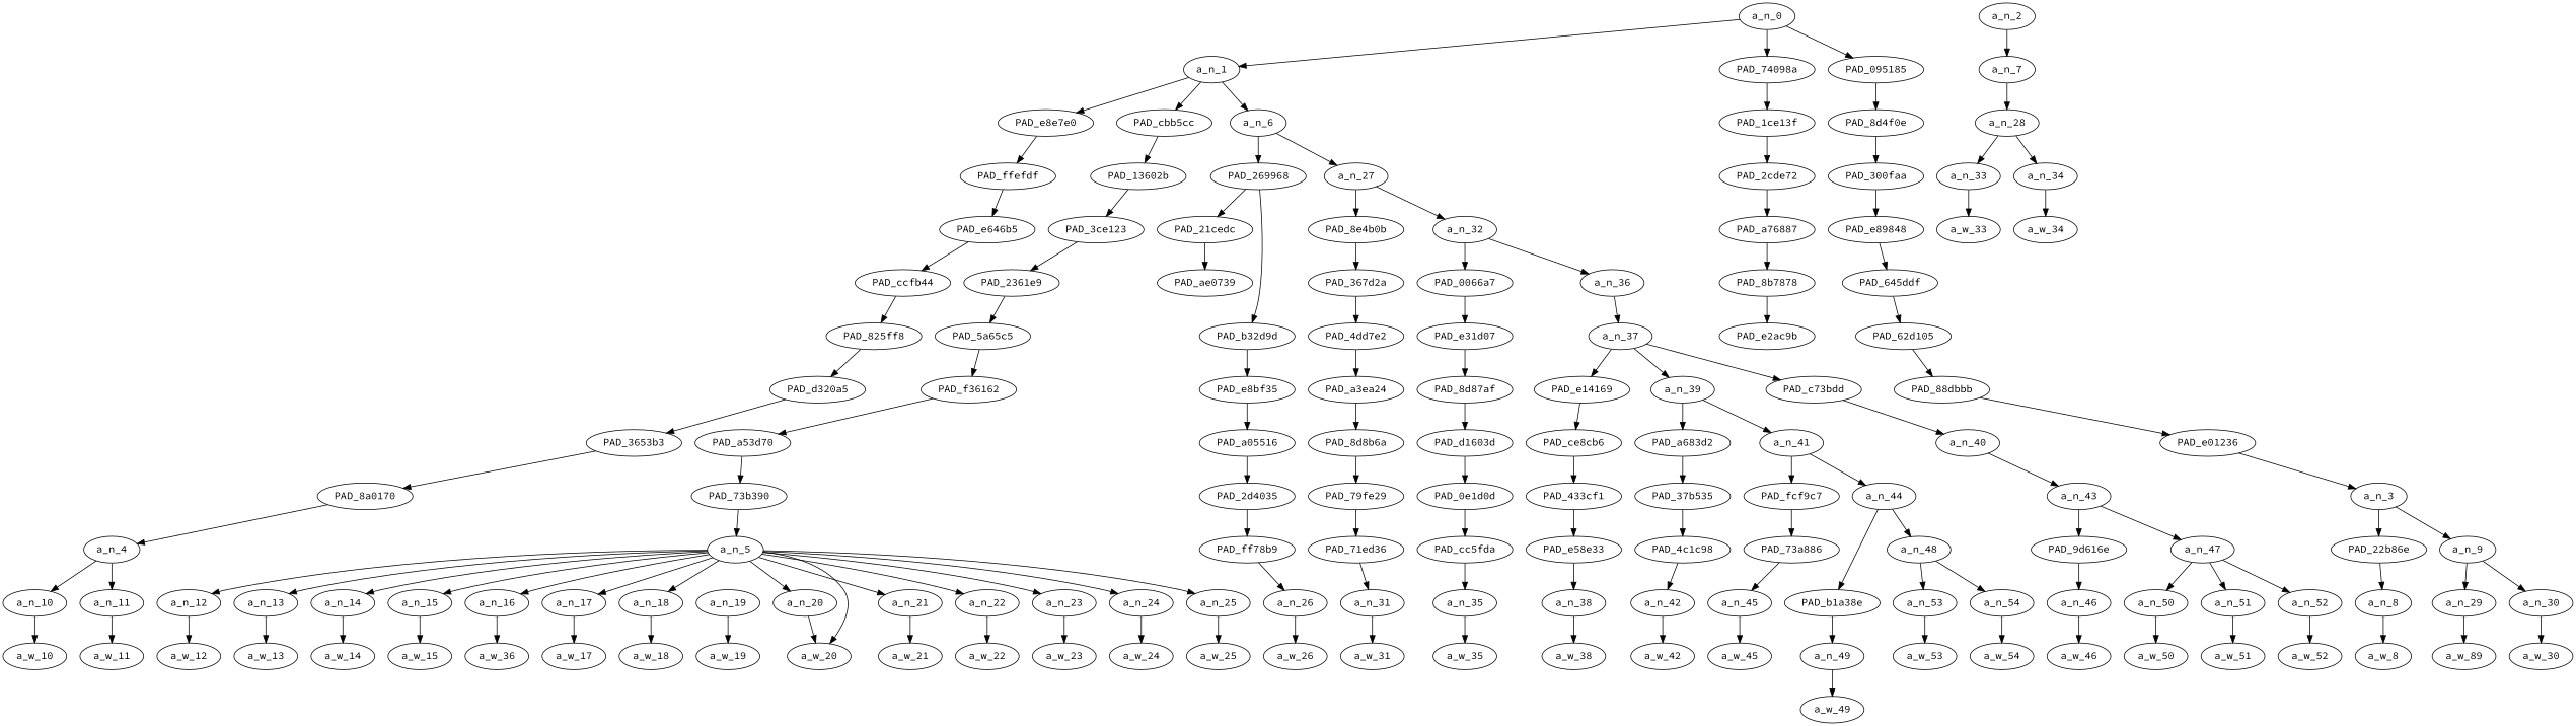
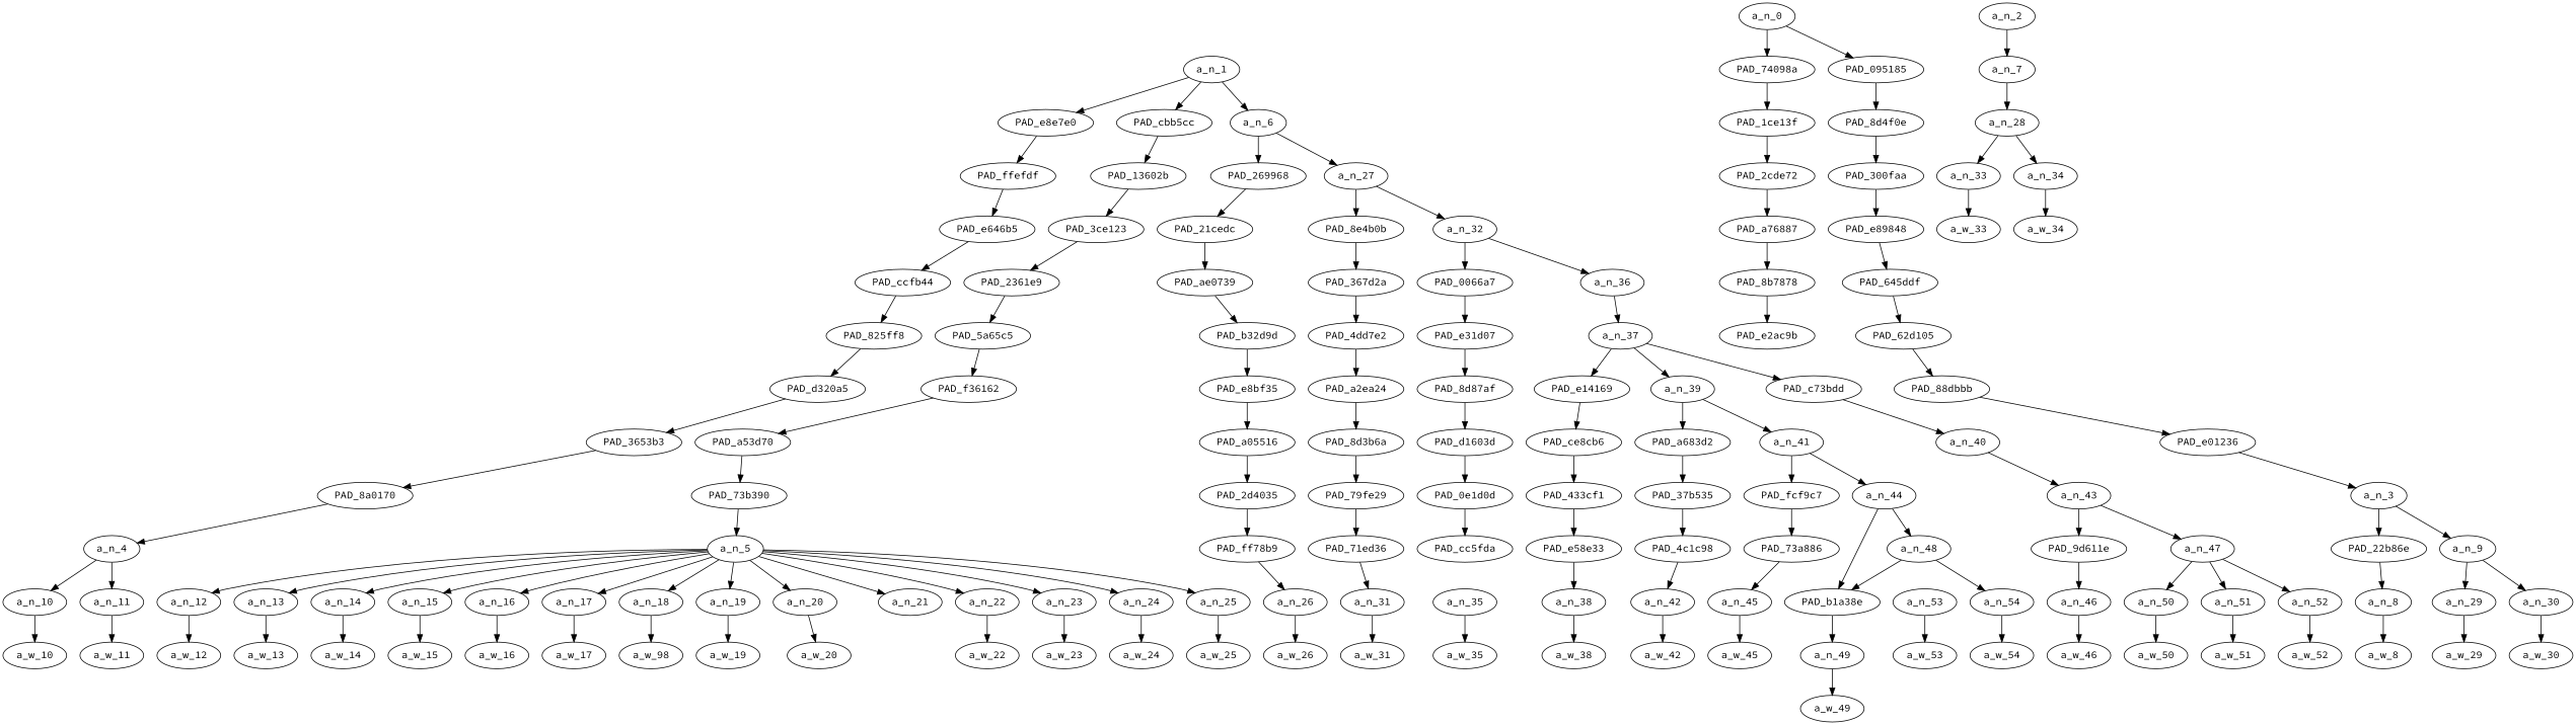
  strict digraph {
    fontname="Source Code Pro"
    node [div_dir=1 fontname="Source Code Pro" index=0 level=1 text_span="[16]" value=0.09545330]
    edge [fontname="Source Code Pro"]
    a_n_0 [level=12 text_span="[0, 1, 2, 3, 4, 5, 6, 7, 8, 9, 10, 11, 12, 13, 14, 15, 16, 17, 18, 19, 20, 21, 22, 23, 24, 25, 26, 27, 28, 29, 30, 31, 32, 33]" value=0.99999999]
    a_n_1 [level=11 text_span="[0, 1, 2, 3, 4, 5, 6, 7, 8, 9, 10, 11, 12, 13, 14, 15, 16, 17, 18, 19, 20, 21, 22, 23, 24, 25, 26, 27, 28]" value=0.88372011]
    PAD_74098a [div_dir=-1 index=1 level=11 text_span="[29, 30]" value=0.02062391]
    PAD_095185 [index=2 level=11 text_span="[31, 32, 33]"]
    PAD_e8e7e0 [level=10 text_span="[0, 1]" value=0.07918391]
    PAD_cbb5cc [index=1 level=10 text_span="[2, 3, 4, 5, 6, 7, 8, 9, 10, 11, 12, 13, 14, 15]" value=0.54563253]
    a_n_6 [index=2 level=10 text_span="[16, 17, 18, 19, 20, 21, 22, 23, 24, 25, 26, 27, 28]" value=0.25869239]
    PAD_1ce13f [div_dir=-1 index=3 level=10 text_span="[29, 30]" value=0.02062391]
    PAD_8d4f0e [index=4 level=10 text_span="[31, 32, 33]"]
    PAD_ffefdf [level=9 text_span="[0, 1]" value=0.07918391]
    PAD_13602b [index=1 level=9 text_span="[2, 3, 4, 5, 6, 7, 8, 9, 10, 11, 12, 13, 14, 15]" value=0.54563253]
    PAD_269968 [index=2 level=9 value=0.01120003]
    a_n_27 [index=3 level=9 text_span="[17, 18, 19, 20, 21, 22, 23, 24, 25, 26, 27, 28]" value=0.24741120]
    PAD_2cde72 [div_dir=-1 index=4 level=9 text_span="[29, 30]" value=0.02062391]
    PAD_300faa [index=5 level=9 text_span="[31, 32, 33]"]
    PAD_e646b5 [level=8 text_span="[0, 1]" value=0.07918391]
    PAD_3ce123 [index=1 level=8 text_span="[2, 3, 4, 5, 6, 7, 8, 9, 10, 11, 12, 13, 14, 15]" value=0.54563253]
    PAD_21cedc [index=2 level=8 value=0.01120003]
    PAD_8e4b0b [div_dir=-1 index=3 level=8 text_span="[17]" value=0.00952534]
    a_n_32 [index=4 level=8 text_span="[18, 19, 20, 21, 22, 23, 24, 25, 26, 27, 28]" value=0.23781395]
    PAD_ccfb44 [level=7 text_span="[0, 1]" value=0.07918391]
    PAD_825ff8 [level=6 text_span="[0, 1]" value=0.07918391]
    PAD_d320a5 [level=5 text_span="[0, 1]" value=0.07918391]
    PAD_3653b3 [level=4 text_span="[0, 1]" value=0.07918391]
    PAD_8a0170 [level=3 text_span="[0, 1]" value=0.07918391]
    a_n_4 [level=2 text_span="[0, 1]" value=0.07918391]
    a_n_10 [text_span="[0]" value=0.02885853]
    a_n_11 [index=1 text_span="[1]" value=0.05015950]
    a_w_10 [div_dir=0 level=0 text_span="[0]" value=nazi]
    a_w_11 [div_dir=0 index=1 level=0 text_span="[1]" value=assholes]
    PAD_2361e9 [index=1 level=7 text_span="[2, 3, 4, 5, 6, 7, 8, 9, 10, 11, 12, 13, 14, 15]" value=0.54563253]
    PAD_5a65c5 [index=1 level=6 text_span="[2, 3, 4, 5, 6, 7, 8, 9, 10, 11, 12, 13, 14, 15]" value=0.54563253]
    PAD_f36162 [index=1 level=5 text_span="[2, 3, 4, 5, 6, 7, 8, 9, 10, 11, 12, 13, 14, 15]" value=0.54563253]
    PAD_a53d70 [index=1 level=4 text_span="[2, 3, 4, 5, 6, 7, 8, 9, 10, 11, 12, 13, 14, 15]" value=0.54563253]
    PAD_73b390 [index=1 level=3 text_span="[2, 3, 4, 5, 6, 7, 8, 9, 10, 11, 12, 13, 14, 15]" value=0.54563253]
    a_n_5 [index=1 level=2 text_span="[2, 3, 4, 5, 6, 7, 8, 9, 10, 11, 12, 13, 14, 15]" value=0.54563253]
    a_n_12 [index=2 text_span="[2]" value=0.01891807]
    a_n_13 [index=3 text_span="[3]" value=0.01645613]
    a_n_14 [index=4 text_span="[4]" value=0.02427525]
    a_n_15 [index=5 text_span="[5]" value=0.02031170]
    a_n_16 [index=6 text_span="[6]" value=0.02411916]
    a_n_17 [index=7 text_span="[7]" value=0.03431076]
    a_n_18 [div_dir=-1 index=8 text_span="[8]" value=0.04295948]
    a_n_19 [index=9 text_span="[9]" value=0.19326234]
    a_n_20 [index=10 text_span="[10]" value=0.01910683]
    a_n_21 [index=11 text_span="[11]" value=0.03305336]
    a_n_22 [index=12 text_span="[12]" value=0.05676700]
    a_n_23 [index=13 text_span="[13]" value=0.01970316]
    a_n_24 [index=14 text_span="[14]" value=0.02179969]
    a_n_25 [index=15 text_span="[15]" value=0.02042288]
    a_w_12 [div_dir=0 index=2 level=0 text_span="[2]" value="<number>"]
    a_w_13 [div_dir=0 index=3 level=0 text_span="[3]" value=good]
    a_w_14 [div_dir=0 index=4 level=0 text_span="[4]" value=republican]
    a_w_15 [div_dir=0 index=5 level=0 text_span="[5]" value="<number>1"]
-   a_w_16 [div_dir=0 index=6 level=0 text_span="[6]" value=joke label=a_w_36]
+   a_w_16 [div_dir=0 index=6 level=0 text_span="[6]" value=joke]
    a_w_17 [div_dir=0 index=7 level=0 text_span="[7]" value=antifa]
-   a_w_18 [div_dir=0 index=8 level=0 text_span="[8]" value=hezbollah]
+   a_w_18 [div_dir=0 index=8 level=0 text_span="[8]" value=hezbollah label=a_w_98]
    a_w_19 [div_dir=0 index=9 level=0 text_span="[9]" value=sandniggers10]
    a_w_20 [div_dir=0 index=10 level=0 text_span="[10]" value=little]
-   a_w_21 [div_dir=0 index=11 level=0 text_span="[11]" value=bitch]
    a_w_22 [div_dir=0 index=12 level=0 text_span="[12]" value=mellenial]
    a_w_23 [div_dir=0 index=13 level=0 text_span="[13]" value="<number>2"]
    a_w_24 [div_dir=0 index=14 level=0 text_span="[14]" value=stupid]
    a_w_25 [div_dir=0 index=15 level=0 text_span="[15]" value=democrats]
    PAD_ae0739 [index=2 level=7 value=0.01120003]
    PAD_367d2a [div_dir=-1 index=3 level=7 text_span="[17]" value=0.00952534]
    n67 [index=4 label=PAD_0066a7 level=7 text_span="[18]" value=0.02931732]
    a_n_36 [index=5 level=7 text_span="[19, 20, 21, 22, 23, 24, 25, 26, 27, 28]" value=0.20841941]
    PAD_b32d9d [index=2 level=6 value=0.01120003]
    PAD_e8bf35 [index=2 level=5 value=0.01120003]
    PAD_a05516 [index=2 level=4 value=0.01120003]
    PAD_2d4035 [index=2 level=3 value=0.01120003]
    PAD_ff78b9 [index=2 level=2 value=0.01120003]
    a_n_26 [index=16 value=0.01120003]
    a_w_26 [div_dir=0 index=16 level=0 value=that]
    PAD_4dd7e2 [div_dir=-1 index=3 level=6 text_span="[17]" value=0.00952534]
    PAD_e31d07 [index=4 level=6 text_span="[18]" value=0.02931732]
    a_n_37 [index=5 level=6 text_span="[19, 20, 21, 22, 23, 24, 25, 26, 27, 28]" value=0.20833414]
-   PAD_a2ea24 [div_dir=-1 index=3 level=5 text_span="[17]" value=0.00952534 label=PAD_a3ea24]
-   PAD_8d3b6a [div_dir=-1 index=3 level=4 text_span="[17]" value=0.00952534 label=PAD_8d8b6a]
+   PAD_a2ea24 [div_dir=-1 index=3 level=5 text_span="[17]" value=0.00952534]
+   PAD_8d3b6a [div_dir=-1 index=3 level=4 text_span="[17]" value=0.00952534]
    PAD_79fe29 [div_dir=-1 index=3 level=3 text_span="[17]" value=0.00952534]
    PAD_71ed36 [div_dir=-1 index=3 level=2 text_span="[17]" value=0.00952534]
    a_n_31 [div_dir=-1 index=17 text_span="[17]" value=0.00952534]
    a_w_31 [div_dir=0 index=17 level=0 text_span="[17]" value=just]
    PAD_8d87af [index=4 level=5 text_span="[18]" value=0.02931732]
    PAD_e14169 [index=5 level=5 text_span="[19]" value=0.01317242]
    a_n_39 [index=6 level=5 text_span="[20, 21, 22, 23, 24]" value=0.14076156]
    PAD_c73bdd [index=7 level=5 text_span="[25, 26, 27, 28]" value=0.05431489]
    PAD_d1603d [index=4 level=4 text_span="[18]" value=0.02931732]
    PAD_0e1d0d [index=4 level=3 text_span="[18]" value=0.02931732]
    PAD_cc5fda [index=4 level=2 text_span="[18]" value=0.02931732]
    a_n_35 [index=18 text_span="[18]" value=0.02931732]
    a_w_35 [div_dir=0 index=18 level=0 text_span="[18]" value=veiw]
    PAD_ce8cb6 [index=5 level=4 text_span="[19]" value=0.01317242]
    PAD_a683d2 [div_dir=-1 index=7 level=4 text_span="[24]" value=0.03137956]
    a_n_41 [index=6 level=4 text_span="[20, 21, 22, 23]" value=0.10933214]
    a_n_40 [index=8 level=4 text_span="[25, 26, 27, 28]" value=0.05431489]
    PAD_433cf1 [index=5 level=3 text_span="[19]" value=0.01317242]
    PAD_37b535 [div_dir=-1 index=8 level=3 text_span="[24]" value=0.03137956]
    PAD_fcf9c7 [index=7 level=3 text_span="[23]" value=0.01752719]
    a_n_44 [index=6 level=3 text_span="[20, 21, 22]" value=0.09174626]
    a_n_43 [index=9 level=3 text_span="[25, 26, 27, 28]" value=0.05424287]
    PAD_e58e33 [index=5 level=2 text_span="[19]" value=0.01317242]
    a_n_38 [index=19 text_span="[19]" value=0.01317242]
    a_w_38 [div_dir=0 index=19 level=0 text_span="[19]" value=cause]
    PAD_4c1c98 [div_dir=-1 index=9 level=2 text_span="[24]" value=0.03137956]
    PAD_73a886 [index=8 level=2 text_span="[23]" value=0.01752719]
    PAD_b1a38e [div_dir=-1 index=7 level=2 text_span="[22]" value=0.04824157]
    a_n_48 [index=6 level=2 text_span="[20, 21]" value=0.04346920]
    a_n_42 [div_dir=-1 index=24 text_span="[24]" value=0.03137956]
    a_w_42 [div_dir=0 index=24 level=0 text_span="[24]" value=dems]
    a_n_45 [index=23 text_span="[23]" value=0.01752719]
    a_n_49 [div_dir=-1 index=22 text_span="[22]" value=0.04824157]
    a_n_53 [index=20 text_span="[20]" value=0.02469463]
    a_n_54 [index=21 text_span="[21]" value=0.01870231]
    a_w_45 [div_dir=0 index=23 level=0 text_span="[23]" value=stupid1]
    a_w_49 [div_dir=0 index=22 level=0 text_span="[22]" value=lmfao]
    a_w_53 [div_dir=0 index=20 level=0 text_span="[20]" value=scard]
    a_w_54 [div_dir=0 index=21 level=0 text_span="[21]" value="<number>3"]
-   PAD_9d611e [index=10 level=2 text_span="[25]" value=0.01291847 label=PAD_9d616e]
+   PAD_9d611e [index=10 level=2 text_span="[25]" value=0.01291847]
    a_n_47 [index=11 level=2 text_span="[26, 27, 28]" value=0.04125237]
    a_n_46 [index=25 text_span="[25]" value=0.01291847]
    a_n_50 [index=26 text_span="[26]" value=0.01123828]
    a_n_51 [index=27 text_span="[27]" value=0.01624637]
    a_n_52 [index=28 text_span="[28]" value=0.01369771]
    a_w_46 [div_dir=0 index=25 level=0 text_span="[25]" value=open]
    a_w_50 [div_dir=0 index=26 level=0 text_span="[26]" value=there]
    a_w_51 [div_dir=0 index=27 level=0 text_span="[27]" value=mouths]
    a_w_52 [div_dir=0 index=28 level=0 text_span="[28]" value="<number>4"]
    PAD_a76887 [div_dir=-1 index=5 level=8 text_span="[29, 30]" value=0.02062391]
    PAD_8b7878 [div_dir=-1 index=6 level=7 text_span="[29, 30]" value=0.02062391]
    PAD_e2ac9b [div_dir=-1 index=6 level=6 text_span="[29, 30]" value=0.02062391]
    a_n_2 [div_dir=-1 index=9 level=4 text_span="[29, 30]" value=0.02062391]
    a_n_7 [div_dir=-1 index=10 level=3 text_span="[29, 30]" value=0.02060260]
    a_n_28 [div_dir=-1 index=12 level=2 text_span="[29, 30]" value=0.02058130]
    a_n_33 [div_dir=-1 index=29 text_span="[29]" value=0.00957057]
    a_n_34 [div_dir=-1 index=30 text_span="[30]" value=0.01098943]
    a_w_33 [div_dir=0 index=29 level=0 text_span="[29]" value=only]
    a_w_34 [div_dir=0 index=30 level=0 text_span="[30]" value=few]
    PAD_e89848 [index=6 level=8 text_span="[31, 32, 33]"]
    PAD_645ddf [index=7 level=7 text_span="[31, 32, 33]"]
    PAD_62d105 [index=7 level=6 text_span="[31, 32, 33]"]
    PAD_88dbbb [index=9 level=5 text_span="[31, 32, 33]"]
    PAD_e01236 [index=10 level=4 text_span="[31, 32, 33]"]
    a_n_3 [index=11 level=3 text_span="[31, 32, 33]"]
    PAD_22b86e [index=13 level=2 text_span="[31]" value=0.01189139]
    a_n_9 [index=14 level=2 text_span="[32, 33]" value=0.08351849]
    a_n_8 [index=31 text_span="[31]" value=0.01189139]
    a_n_29 [index=32 text_span="[32]" value=0.01982149]
    a_n_30 [div_dir=-1 index=33 text_span="[33]" value=0.06366295]
    a_w_8 [div_dir=0 index=31 level=0 text_span="[31]" value=have]
-   a_w_29 [div_dir=0 index=32 level=0 text_span="[32]" value=balls label=a_w_89]
+   a_w_29 [div_dir=0 index=32 level=0 text_span="[32]" value=balls]
    a_w_30 [div_dir=0 index=33 level=0 text_span="[33]" value=lmfao1]
-   a_n_0 -> a_n_1
    a_n_0 -> PAD_74098a
    a_n_0 -> PAD_095185
    a_n_1 -> PAD_e8e7e0
    a_n_1 -> PAD_cbb5cc
    a_n_1 -> a_n_6
    PAD_74098a -> PAD_1ce13f
    PAD_095185 -> PAD_8d4f0e
    PAD_e8e7e0 -> PAD_ffefdf
    PAD_cbb5cc -> PAD_13602b
    a_n_6 -> PAD_269968
    a_n_6 -> a_n_27
    PAD_1ce13f -> PAD_2cde72
    PAD_8d4f0e -> PAD_300faa
    PAD_ffefdf -> PAD_e646b5
    PAD_13602b -> PAD_3ce123
    PAD_269968 -> PAD_21cedc
    a_n_27 -> PAD_8e4b0b
    a_n_27 -> a_n_32
    PAD_2cde72 -> PAD_a76887
    PAD_300faa -> PAD_e89848
    PAD_e646b5 -> PAD_ccfb44
    PAD_3ce123 -> PAD_2361e9
    PAD_21cedc -> PAD_ae0739
    PAD_8e4b0b -> PAD_367d2a
    a_n_32 -> n67
    a_n_32 -> a_n_36
    PAD_ccfb44 -> PAD_825ff8
    PAD_825ff8 -> PAD_d320a5
    PAD_d320a5 -> PAD_3653b3
    PAD_3653b3 -> PAD_8a0170
    PAD_8a0170 -> a_n_4
    a_n_4 -> a_n_10
    a_n_4 -> a_n_11
    a_n_10 -> a_w_10
    a_n_11 -> a_w_11
    PAD_2361e9 -> PAD_5a65c5
    PAD_5a65c5 -> PAD_f36162
    PAD_f36162 -> PAD_a53d70
    PAD_a53d70 -> PAD_73b390
    PAD_73b390 -> a_n_5
    a_n_5 -> a_n_12
    a_n_5 -> a_n_13
    a_n_5 -> a_n_14
    a_n_5 -> a_n_15
    a_n_5 -> a_n_16
    a_n_5 -> a_n_17
    a_n_5 -> a_n_18
-   a_n_5 -> a_w_20
+   a_n_5 -> a_n_19
    a_n_5 -> a_n_20
    a_n_5 -> a_n_21
    a_n_5 -> a_n_22
    a_n_5 -> a_n_23
    a_n_5 -> a_n_24
    a_n_5 -> a_n_25
    a_n_12 -> a_w_12
    a_n_13 -> a_w_13
    a_n_14 -> a_w_14
    a_n_15 -> a_w_15
    a_n_16 -> a_w_16
    a_n_17 -> a_w_17
    a_n_18 -> a_w_18
    a_n_19 -> a_w_19
    a_n_20 -> a_w_20
-   a_n_21 -> a_w_21
    a_n_22 -> a_w_22
    a_n_23 -> a_w_23
    a_n_24 -> a_w_24
    a_n_25 -> a_w_25
-   PAD_269968 -> PAD_b32d9d
+   PAD_ae0739 -> PAD_b32d9d
    PAD_367d2a -> PAD_4dd7e2
    n67 -> PAD_e31d07
    a_n_36 -> a_n_37
    PAD_b32d9d -> PAD_e8bf35
    PAD_e8bf35 -> PAD_a05516
    PAD_a05516 -> PAD_2d4035
    PAD_2d4035 -> PAD_ff78b9
    PAD_ff78b9 -> a_n_26
    a_n_26 -> a_w_26
    PAD_4dd7e2 -> PAD_a2ea24
    PAD_e31d07 -> PAD_8d87af
    a_n_37 -> PAD_e14169
    a_n_37 -> a_n_39
    a_n_37 -> PAD_c73bdd
    PAD_a2ea24 -> PAD_8d3b6a
    PAD_8d3b6a -> PAD_79fe29
    PAD_79fe29 -> PAD_71ed36
    PAD_71ed36 -> a_n_31
    a_n_31 -> a_w_31
    PAD_8d87af -> PAD_d1603d
    PAD_e14169 -> PAD_ce8cb6
    a_n_39 -> PAD_a683d2
    a_n_39 -> a_n_41
    PAD_c73bdd -> a_n_40
    PAD_d1603d -> PAD_0e1d0d
    PAD_0e1d0d -> PAD_cc5fda
-   PAD_cc5fda -> a_n_35
    a_n_35 -> a_w_35
    PAD_ce8cb6 -> PAD_433cf1
    PAD_a683d2 -> PAD_37b535
    a_n_41 -> PAD_fcf9c7
    a_n_41 -> a_n_44
    a_n_40 -> a_n_43
    PAD_433cf1 -> PAD_e58e33
    PAD_37b535 -> PAD_4c1c98
    PAD_fcf9c7 -> PAD_73a886
    a_n_44 -> PAD_b1a38e
    a_n_44 -> a_n_48
    a_n_43 -> PAD_9d611e
    a_n_43 -> a_n_47
    PAD_e58e33 -> a_n_38
    a_n_38 -> a_w_38
    PAD_4c1c98 -> a_n_42
    PAD_73a886 -> a_n_45
    PAD_b1a38e -> a_n_49
-   a_n_48 -> a_n_53
+   a_n_48 -> PAD_b1a38e
    a_n_48 -> a_n_54
    a_n_42 -> a_w_42
    a_n_45 -> a_w_45
    a_n_49 -> a_w_49
    a_n_53 -> a_w_53
    a_n_54 -> a_w_54
    PAD_9d611e -> a_n_46
    a_n_47 -> a_n_50
    a_n_47 -> a_n_51
    a_n_47 -> a_n_52
    a_n_46 -> a_w_46
    a_n_50 -> a_w_50
    a_n_51 -> a_w_51
    a_n_52 -> a_w_52
    PAD_a76887 -> PAD_8b7878
    PAD_8b7878 -> PAD_e2ac9b
    a_n_2 -> a_n_7
    a_n_7 -> a_n_28
    a_n_28 -> a_n_33
    a_n_28 -> a_n_34
    a_n_33 -> a_w_33
    a_n_34 -> a_w_34
    PAD_e89848 -> PAD_645ddf
    PAD_645ddf -> PAD_62d105
    PAD_62d105 -> PAD_88dbbb
    PAD_88dbbb -> PAD_e01236
    PAD_e01236 -> a_n_3
    a_n_3 -> PAD_22b86e
    a_n_3 -> a_n_9
    PAD_22b86e -> a_n_8
    a_n_9 -> a_n_29
    a_n_9 -> a_n_30
    a_n_8 -> a_w_8
    a_n_29 -> a_w_29
    a_n_30 -> a_w_30
  }
